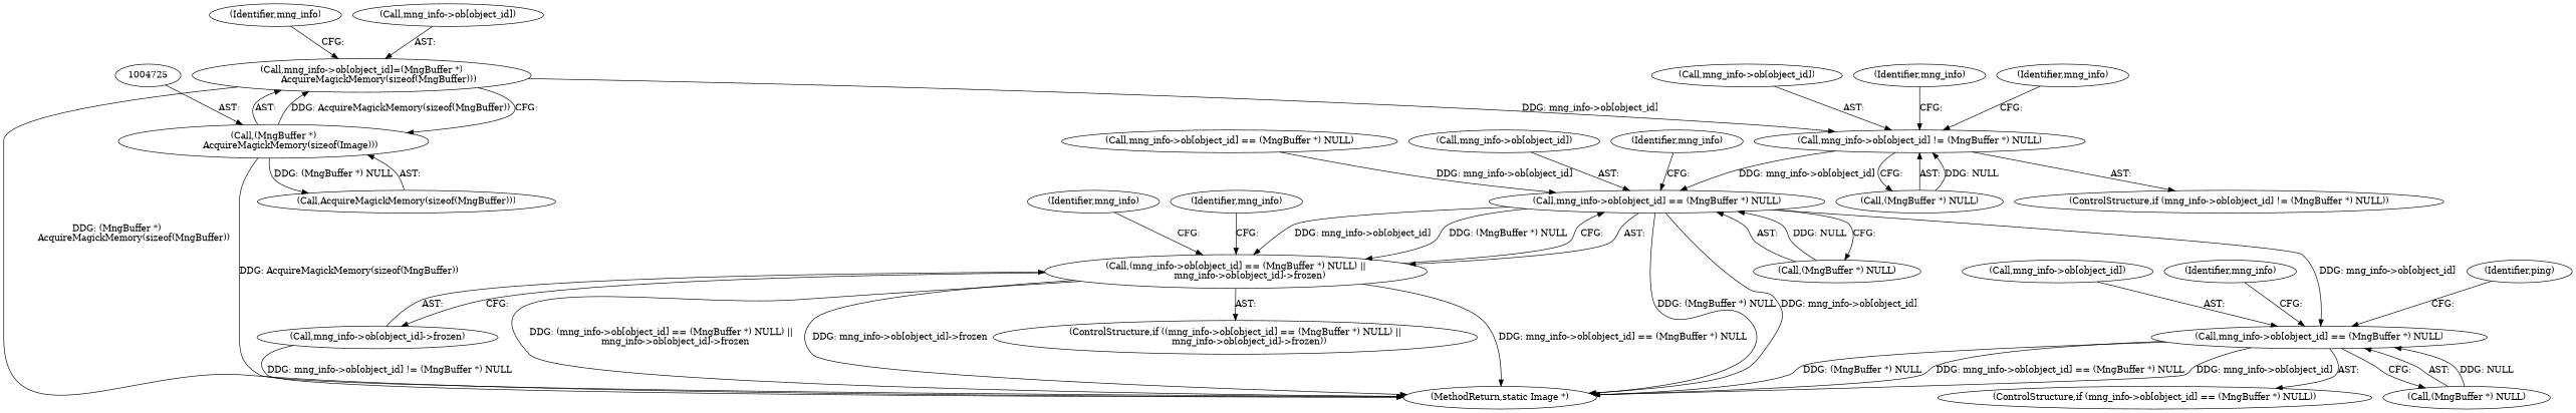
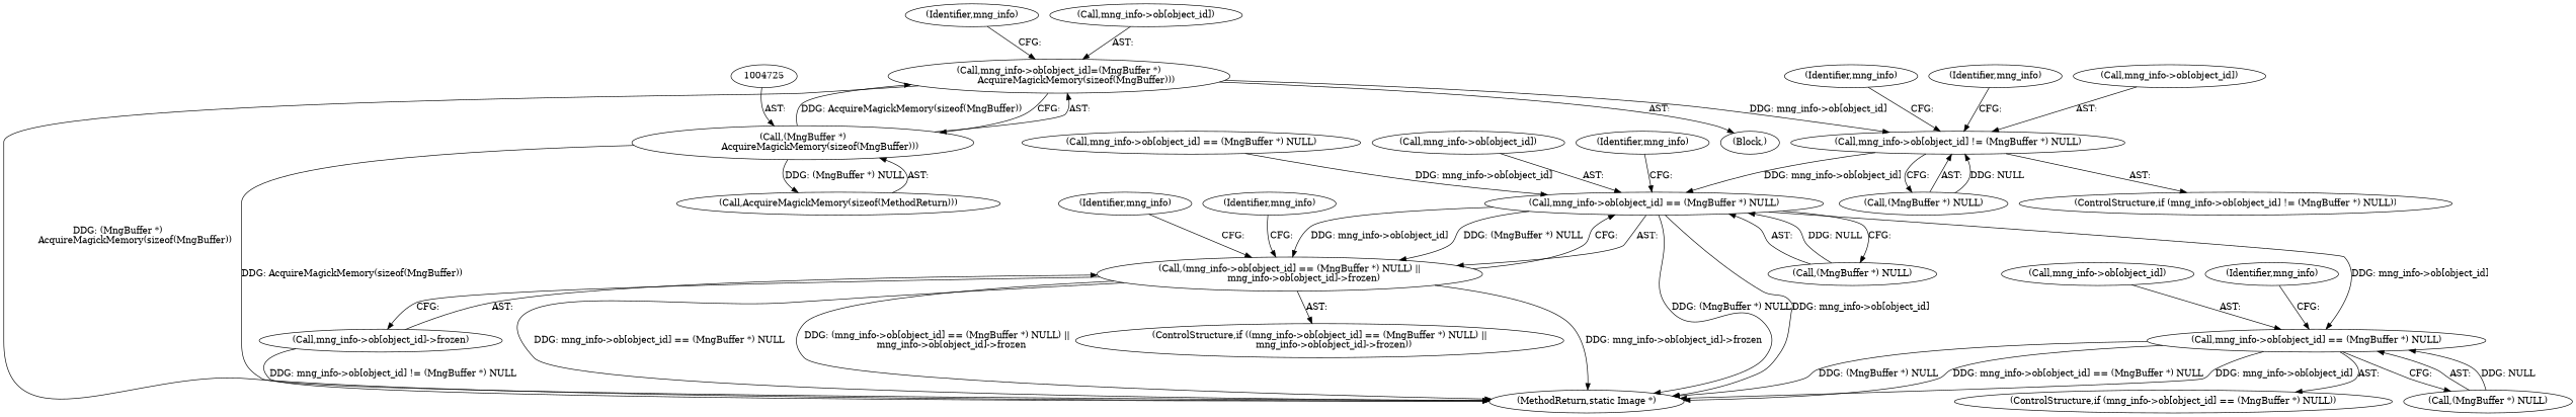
  digraph {
    n1 [label="(Call,mng_info->ob[object_id]=(MngBuffer *)\n            AcquireMagickMemory(sizeof(MngBuffer)))"]
-   n2 [label="(Call,(MngBuffer *)\n            AcquireMagickMemory(sizeof(Image)))"]
+   n2 [label="(Call,(MngBuffer *)\n            AcquireMagickMemory(sizeof(MngBuffer)))"]
    n3 [label="(Call,mng_info->ob[object_id] != (MngBuffer *) NULL)"]
    n4 [label="(MethodReturn,static Image *)"]
-   n6 [label="(Call,AcquireMagickMemory(sizeof(MngBuffer)))"]
+   n5 [label="(Block,)"]
+   n6 [label="(Call,AcquireMagickMemory(sizeof(MethodReturn)))"]
    n7 [label="(Call,mng_info->ob[object_id] == (MngBuffer *) NULL)"]
    n8 [label="(ControlStructure,if (mng_info->ob[object_id] != (MngBuffer *) NULL))"]
    n9 [label="(Call,(MngBuffer *) NULL)"]
    n10 [label="(Call,(mng_info->ob[object_id] == (MngBuffer *) NULL) ||\n          mng_info->ob[object_id]->frozen)"]
    n11 [label="(Call,mng_info->ob[object_id] == (MngBuffer *) NULL)"]
    n12 [label="(Call,(MngBuffer *) NULL)"]
    n13 [label="(ControlStructure,if ((mng_info->ob[object_id] == (MngBuffer *) NULL) ||\n          mng_info->ob[object_id]->frozen))"]
    n14 [label="(Call,mng_info->ob[object_id]->frozen)"]
    n15 [label="(ControlStructure,if (mng_info->ob[object_id] == (MngBuffer *) NULL))"]
    n16 [label="(Call,(MngBuffer *) NULL)"]
    n17 [label="(Call,mng_info->ob[object_id])"]
    n18 [label="(Identifier,mng_info)"]
    n19 [label="(Call,mng_info->ob[object_id])"]
-   n20 [label="(Identifier,ping)"]
    n21 [label="(Identifier,mng_info)"]
    n22 [label="(Call,mng_info->ob[object_id])"]
    n23 [label="(Identifier,mng_info)"]
    n24 [label="(Identifier,mng_info)"]
    n25 [label="(Identifier,mng_info)"]
    n26 [label="(Call,mng_info->ob[object_id] == (MngBuffer *) NULL)"]
    n27 [label="(Identifier,mng_info)"]
    n28 [label="(Call,mng_info->ob[object_id])"]
    n29 [label="(Identifier,mng_info)"]
    1004725
    n1 -> n2 [label="CFG: "]
    n1 -> n3 [label="DDG: mng_info->ob[object_id]"]
    n1 -> n4 [label="DDG: (MngBuffer *)\n            AcquireMagickMemory(sizeof(MngBuffer))"]
+   n1 -> n5 [label="AST: "]
    n2 -> n1 [label="AST: "]
    n2 -> n1 [label="DDG: AcquireMagickMemory(sizeof(MngBuffer))"]
    n2 -> n4 [label="DDG: AcquireMagickMemory(sizeof(MngBuffer))"]
    n2 -> n6 [label="DDG: (MngBuffer *) NULL"]
    n3 -> n7 [label="DDG: mng_info->ob[object_id]"]
    n3 -> n8 [label="AST: "]
    n3 -> n9 [label="CFG: "]
    n6 -> n2 [label="AST: "]
    n7 -> n4 [label="DDG: (MngBuffer *) NULL"]
    n7 -> n4 [label="DDG: mng_info->ob[object_id]"]
    n7 -> n10 [label="AST: "]
    n7 -> n10 [label="DDG: mng_info->ob[object_id]"]
    n7 -> n10 [label="DDG: (MngBuffer *) NULL"]
    n7 -> n11 [label="DDG: mng_info->ob[object_id]"]
    n7 -> n12 [label="CFG: "]
    n9 -> n3 [label="AST: "]
    n9 -> n3 [label="DDG: NULL"]
    n10 -> n4 [label="DDG: mng_info->ob[object_id] == (MngBuffer *) NULL"]
    n10 -> n4 [label="DDG: (mng_info->ob[object_id] == (MngBuffer *) NULL) ||\n          mng_info->ob[object_id]->frozen"]
    n10 -> n4 [label="DDG: mng_info->ob[object_id]->frozen"]
    n10 -> n7 [label="CFG: "]
    n10 -> n13 [label="AST: "]
    n10 -> n14 [label="CFG: "]
    n11 -> n4 [label="DDG: (MngBuffer *) NULL"]
    n11 -> n4 [label="DDG: mng_info->ob[object_id] == (MngBuffer *) NULL"]
    n11 -> n4 [label="DDG: mng_info->ob[object_id]"]
    n11 -> n15 [label="AST: "]
    n11 -> n16 [label="CFG: "]
    n12 -> n7 [label="AST: "]
    n12 -> n7 [label="DDG: NULL"]
    n14 -> n4 [label="DDG: mng_info->ob[object_id] != (MngBuffer *) NULL"]
    n14 -> n10 [label="AST: "]
    n16 -> n11 [label="AST: "]
    n16 -> n11 [label="DDG: NULL"]
    n17 -> n3 [label="AST: "]
    n18 -> n1 [label="CFG: "]
    n19 -> n1 [label="AST: "]
-   n20 -> n11 [label="CFG: "]
    n21 -> n3 [label="CFG: "]
    n22 -> n11 [label="AST: "]
    n23 -> n10 [label="CFG: "]
    n24 -> n7 [label="CFG: "]
    n25 -> n3 [label="CFG: "]
    n26 -> n7 [label="DDG: mng_info->ob[object_id]"]
    n27 -> n11 [label="CFG: "]
    n28 -> n7 [label="AST: "]
    n29 -> n10 [label="CFG: "]
    1004725 -> n2 [label="AST: "]
  }
